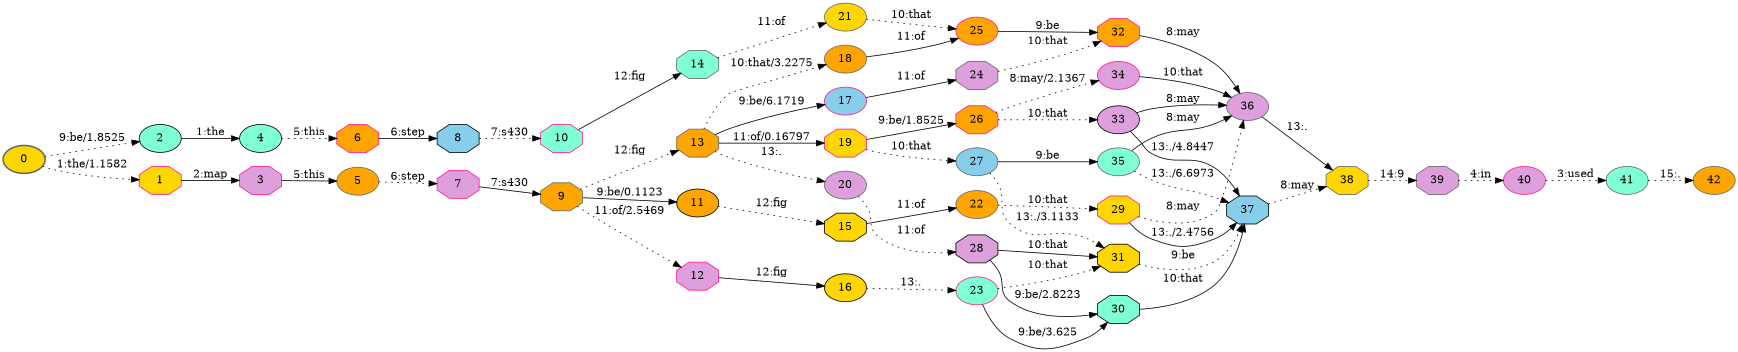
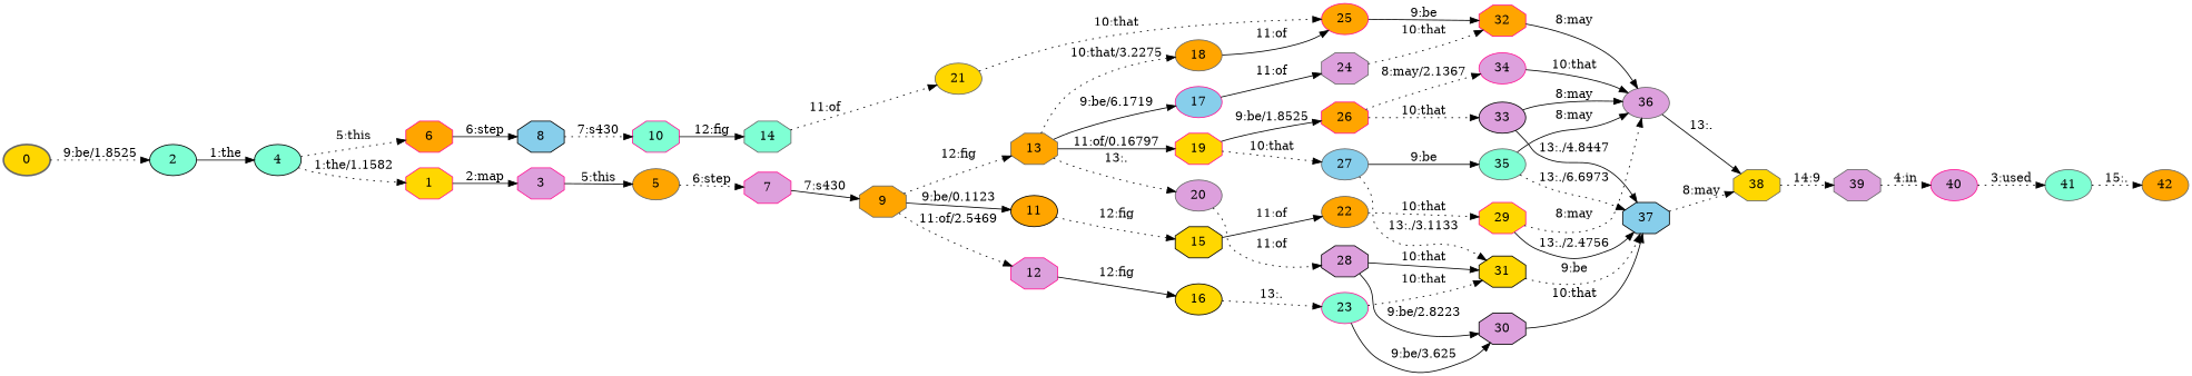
  digraph {
    nodesep=0.25
    rankdir=LR
    ranksep=0.4
    node [color=gray40 fillcolor=plum fontsize=14 shape=octagon style="solid,filled"]
    edge [fontsize=14 style=dotted]
    n1 [fillcolor=gold label=0 shape=ellipse style="bold,filled"]
    n2 [color=deeppink fillcolor=gold label=1]
    n3 [color=black fillcolor=aquamarine label=2 shape=ellipse]
    n4 [color=deeppink label=3]
    n5 [color=black fillcolor=aquamarine label=4 shape=ellipse]
    n6 [fillcolor=orange label=5 shape=ellipse]
    n7 [color=deeppink fillcolor=orange label=6]
    n8 [color=deeppink label=7]
    n9 [color=black fillcolor=skyblue label=8]
    n10 [fillcolor=orange label=9]
    n11 [color=deeppink fillcolor=aquamarine label=10]
    n12 [color=black fillcolor=orange label=11 shape=ellipse]
    n13 [color=deeppink label=12]
    n14 [fillcolor=orange label=13]
    n15 [fillcolor=aquamarine label=14]
    n16 [color=black fillcolor=gold label=15]
    n17 [color=black fillcolor=gold label=16 shape=ellipse]
    n18 [color=deeppink fillcolor=skyblue label=17 shape=ellipse]
    n19 [fillcolor=orange label=18 shape=ellipse]
    n20 [color=deeppink fillcolor=gold label=19]
    n21 [label=20 shape=ellipse]
    n22 [fillcolor=gold label=21 shape=ellipse]
    n23 [fillcolor=orange label=22 shape=ellipse]
    n24 [color=deeppink fillcolor=aquamarine label=23 shape=ellipse]
    n25 [label=24]
    n26 [color=deeppink fillcolor=orange label=25 shape=ellipse]
    n27 [color=deeppink fillcolor=orange label=26]
    n28 [fillcolor=skyblue label=27 shape=ellipse]
    n29 [color=black label=28]
    n30 [color=deeppink fillcolor=gold label=29]
-   n31 [color=black fillcolor=aquamarine label=30]
+   n31 [color=black label=30]
    n32 [color=black fillcolor=gold label=31]
    n33 [color=deeppink fillcolor=orange label=32]
    n34 [color=deeppink label=34 shape=ellipse]
    n35 [color=black label=33 shape=ellipse]
    n36 [fillcolor=aquamarine label=35 shape=ellipse]
    n37 [label=36 shape=ellipse]
    n38 [color=black fillcolor=skyblue label=37]
    n39 [fillcolor=gold label=38]
    n40 [label=39]
    n41 [color=deeppink label=40 shape=ellipse]
    n42 [fillcolor=aquamarine label=41 shape=ellipse]
    n43 [fillcolor=orange label=42 shape=ellipse]
-   n1 -> n2 [label="1:the/1.1582"]
+   n5 -> n2 [label="1:the/1.1582"]
    n1 -> n3 [label="9:be/1.8525"]
    n2 -> n4 [label="2:map" style=solid]
    n3 -> n5 [label="1:the" style=solid]
    n4 -> n6 [label="5:this" style=solid]
    n5 -> n7 [label="5:this"]
    n6 -> n8 [label="6:step"]
    n7 -> n9 [label="6:step" style=solid]
    n8 -> n10 [label="7:s430" style=solid]
    n9 -> n11 [label="7:s430"]
    n10 -> n12 [label="9:be/0.1123" style=solid]
    n10 -> n13 [label="11:of/2.5469"]
    n10 -> n14 [label="12:fig"]
    n11 -> n15 [label="12:fig" style=solid]
    n12 -> n16 [label="12:fig"]
    n13 -> n17 [label="12:fig" style=solid]
    n14 -> n18 [label="9:be/6.1719" style=solid]
    n14 -> n19 [label="10:that/3.2275"]
    n14 -> n20 [label="11:of/0.16797" style=solid]
    n14 -> n21 [label="13:."]
    n15 -> n22 [label="11:of"]
    n16 -> n23 [label="11:of" style=solid]
    n17 -> n24 [label="13:."]
    n18 -> n25 [label="11:of" style=solid]
    n19 -> n26 [label="11:of" style=solid]
    n20 -> n27 [label="9:be/1.8525" style=solid]
    n20 -> n28 [label="10:that"]
    n21 -> n29 [label="11:of"]
    n22 -> n26 [label="10:that"]
    n23 -> n30 [label="10:that"]
    n24 -> n31 [label="9:be/3.625" style=solid]
    n24 -> n32 [label="10:that"]
    n25 -> n33 [label="10:that"]
    n26 -> n33 [label="9:be" style=solid]
    n27 -> n34 [label="8:may/2.1367"]
    n27 -> n35 [label="10:that"]
    n28 -> n32 [label="13:./3.1133"]
    n28 -> n36 [label="9:be" style=solid]
    n29 -> n31 [label="9:be/2.8223" style=solid]
    n29 -> n32 [label="10:that" style=solid]
    n30 -> n37 [label="8:may"]
    n30 -> n38 [label="13:./2.4756" style=solid]
    n31 -> n38 [label="10:that" style=solid]
    n32 -> n38 [label="9:be"]
    n33 -> n37 [label="8:may" style=solid]
    n34 -> n37 [label="10:that" style=solid]
    n35 -> n37 [label="8:may" style=solid]
    n35 -> n38 [label="13:./4.8447" style=solid]
    n36 -> n37 [label="8:may" style=solid]
    n36 -> n38 [label="13:./6.6973"]
    n37 -> n39 [label="13:." style=solid]
    n38 -> n39 [label="8:may"]
    n39 -> n40 [label="14:9"]
    n40 -> n41 [label="4:in"]
    n41 -> n42 [label="3:used"]
    n42 -> n43 [label="15:."]
  }
